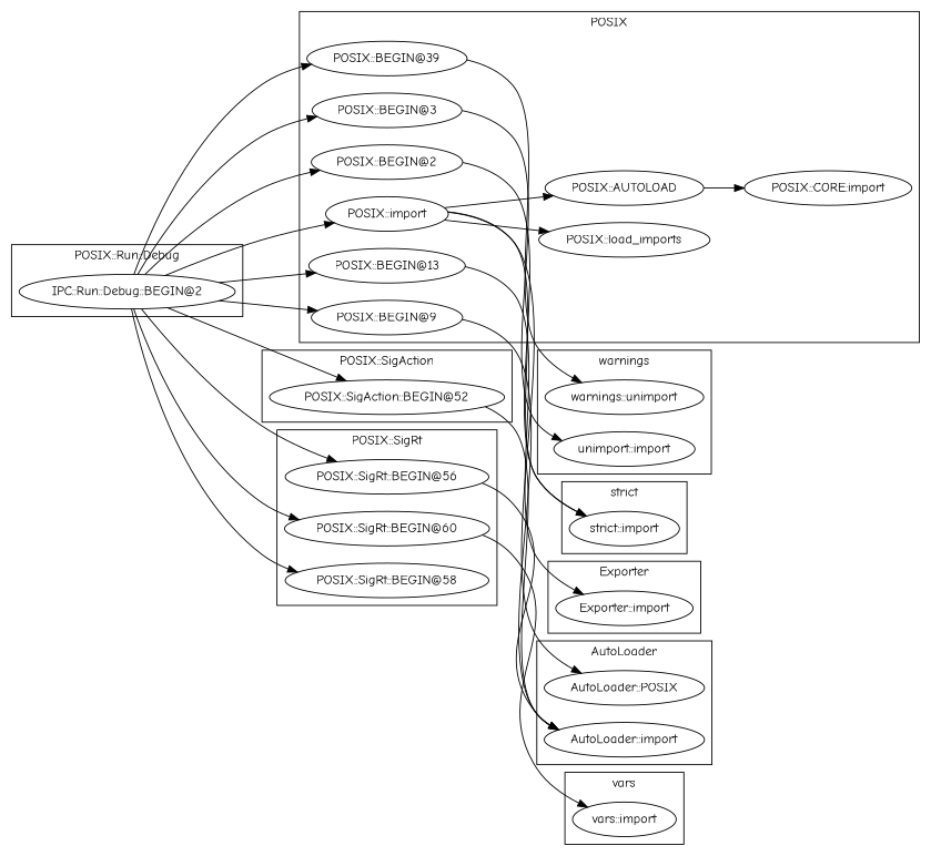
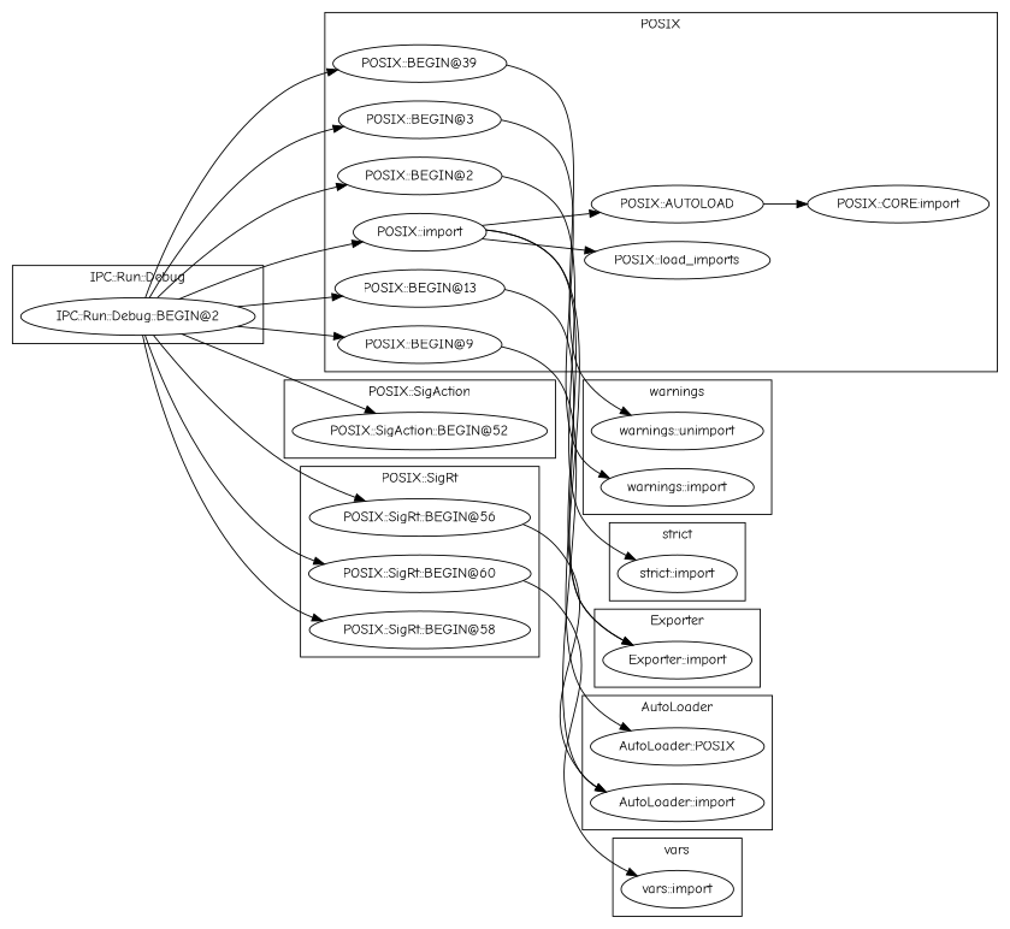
  digraph {
    fontname="Comic Neue"
    rankdir=LR
    node [fontname="Comic Neue"]
    edge [fontname="Comic Neue"]
    "POSIX::SigRt::BEGIN@58"
    "POSIX::SigRt::BEGIN@56"
    "POSIX::SigRt::BEGIN@60"
    "IPC::Run::Debug::BEGIN@2"
    "POSIX::SigAction::BEGIN@52"
    "warnings::unimport"
-   "warnings::import" [label="unimport::import"]
+   "warnings::import"
    "POSIX::BEGIN@39"
    "POSIX::load_imports"
    "POSIX::BEGIN@2"
    "POSIX::BEGIN@13"
    "POSIX::import"
    "POSIX::AUTOLOAD"
    n14 [label="POSIX::CORE:import"]
    "POSIX::BEGIN@9"
    "POSIX::BEGIN@3"
    "Exporter::import"
    "AutoLoader::import"
    n19 [label="AutoLoader::POSIX"]
    "vars::import"
    "strict::import"
    subgraph cluster_1 {
      label="POSIX::SigRt"
      "POSIX::SigRt::BEGIN@58"
      "POSIX::SigRt::BEGIN@56"
      "POSIX::SigRt::BEGIN@60"
    }
    subgraph cluster_2 {
-     label="POSIX::Run::Debug"
+     label="IPC::Run::Debug"
      "IPC::Run::Debug::BEGIN@2"
    }
    subgraph cluster_3 {
      label="POSIX::SigAction"
      "POSIX::SigAction::BEGIN@52"
    }
    subgraph cluster_4 {
      label=warnings
      "warnings::unimport"
      "warnings::import"
    }
    subgraph cluster_5 {
      label=POSIX
      "POSIX::BEGIN@39"
      "POSIX::load_imports"
      "POSIX::BEGIN@2"
      "POSIX::BEGIN@13"
      "POSIX::import"
      "POSIX::AUTOLOAD"
      n14
      "POSIX::BEGIN@9"
      "POSIX::BEGIN@3"
    }
    subgraph cluster_6 {
      label=Exporter
      "Exporter::import"
    }
    subgraph cluster_7 {
      label=AutoLoader
      "AutoLoader::import"
      n19
    }
    subgraph cluster_8 {
      label=vars
      "vars::import"
    }
    subgraph cluster_9 {
      label="strict"
      "strict::import"
    }
    "POSIX::SigRt::BEGIN@56" -> "AutoLoader::import"
    "POSIX::SigRt::BEGIN@60" -> "vars::import"
    "IPC::Run::Debug::BEGIN@2" -> "POSIX::SigRt::BEGIN@58"
    "IPC::Run::Debug::BEGIN@2" -> "POSIX::SigRt::BEGIN@56"
    "IPC::Run::Debug::BEGIN@2" -> "POSIX::SigRt::BEGIN@60"
    "IPC::Run::Debug::BEGIN@2" -> "POSIX::SigAction::BEGIN@52"
    "IPC::Run::Debug::BEGIN@2" -> "POSIX::BEGIN@39"
    "IPC::Run::Debug::BEGIN@2" -> "POSIX::BEGIN@2"
    "IPC::Run::Debug::BEGIN@2" -> "POSIX::BEGIN@13"
    "IPC::Run::Debug::BEGIN@2" -> "POSIX::import"
    "IPC::Run::Debug::BEGIN@2" -> "POSIX::BEGIN@9"
    "IPC::Run::Debug::BEGIN@2" -> "POSIX::BEGIN@3"
-   "POSIX::SigAction::BEGIN@52" -> "AutoLoader::import"
    "POSIX::BEGIN@39" -> "warnings::unimport"
    "POSIX::BEGIN@2" -> "strict::import"
    "POSIX::BEGIN@13" -> "Exporter::import"
    "POSIX::import" -> "POSIX::load_imports"
    "POSIX::import" -> "POSIX::AUTOLOAD"
-   "POSIX::import" -> "strict::import"
+   "POSIX::import" -> "Exporter::import"
    "POSIX::import" -> n19
    "POSIX::AUTOLOAD" -> n14
    "POSIX::BEGIN@9" -> "AutoLoader::import"
    "POSIX::BEGIN@3" -> "warnings::import"
  }
